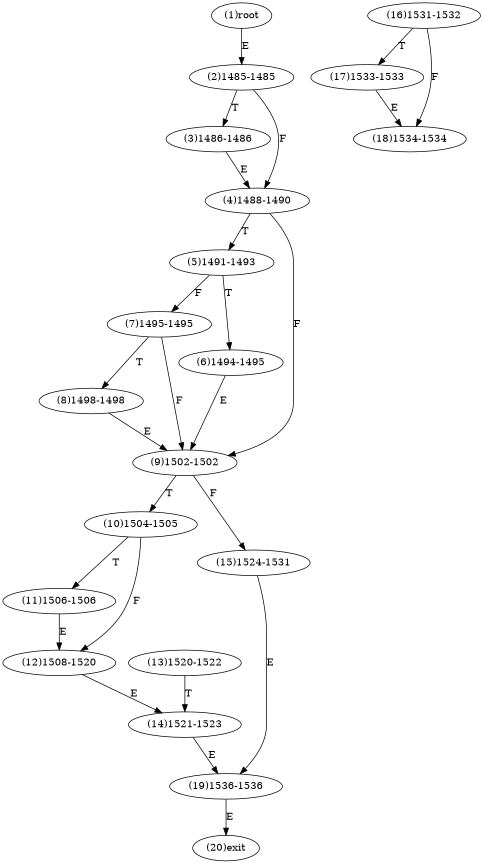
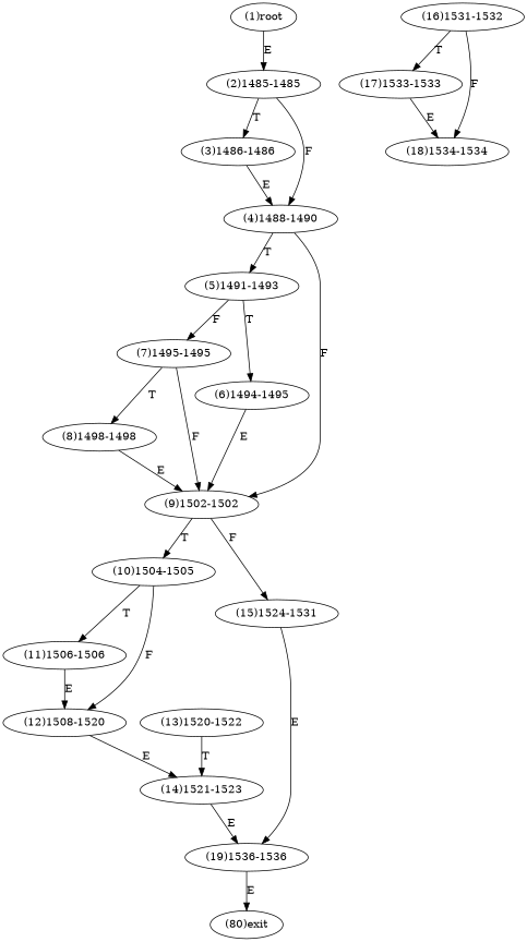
  digraph {
    n1 [label="(1)root"]
    n2 [label="(2)1485-1485"]
    n3 [label="(3)1486-1486"]
    n4 [label="(4)1488-1490"]
    n5 [label="(5)1491-1493"]
    n6 [label="(9)1502-1502"]
    n7 [label="(6)1494-1495"]
    n8 [label="(7)1495-1495"]
    n9 [label="(10)1504-1505"]
    n10 [label="(15)1524-1531"]
    n11 [label="(8)1498-1498"]
    n12 [label="(11)1506-1506"]
    n13 [label="(12)1508-1520"]
    n14 [label="(19)1536-1536"]
    n15 [label="(14)1521-1523"]
    n16 [label="(13)1520-1522"]
-   n17 [label="(20)exit"]
+   n17 [label="(80)exit"]
    n18 [label="(17)1533-1533"]
    n19 [label="(18)1534-1534"]
    n20 [label="(16)1531-1532"]
    n1 -> n2 [label=E]
    n2 -> n3 [label=T]
    n2 -> n4 [label=F]
    n3 -> n4 [label=E]
    n4 -> n5 [label=T]
    n4 -> n6 [label=F]
    n5 -> n7 [label=T]
    n5 -> n8 [label=F]
    n6 -> n9 [label=T]
    n6 -> n10 [label=F]
    n7 -> n6 [label=E]
    n8 -> n6 [label=F]
    n8 -> n11 [label=T]
    n9 -> n12 [label=T]
    n9 -> n13 [label=F]
    n10 -> n14 [label=E]
    n11 -> n6 [label=E]
    n12 -> n13 [label=E]
    n13 -> n15 [label=E]
    n14 -> n17 [label=E]
    n15 -> n14 [label=E]
    n16 -> n15 [label=T]
    n18 -> n19 [label=E]
    n20 -> n18 [label=T]
    n20 -> n19 [label=F]
  }
